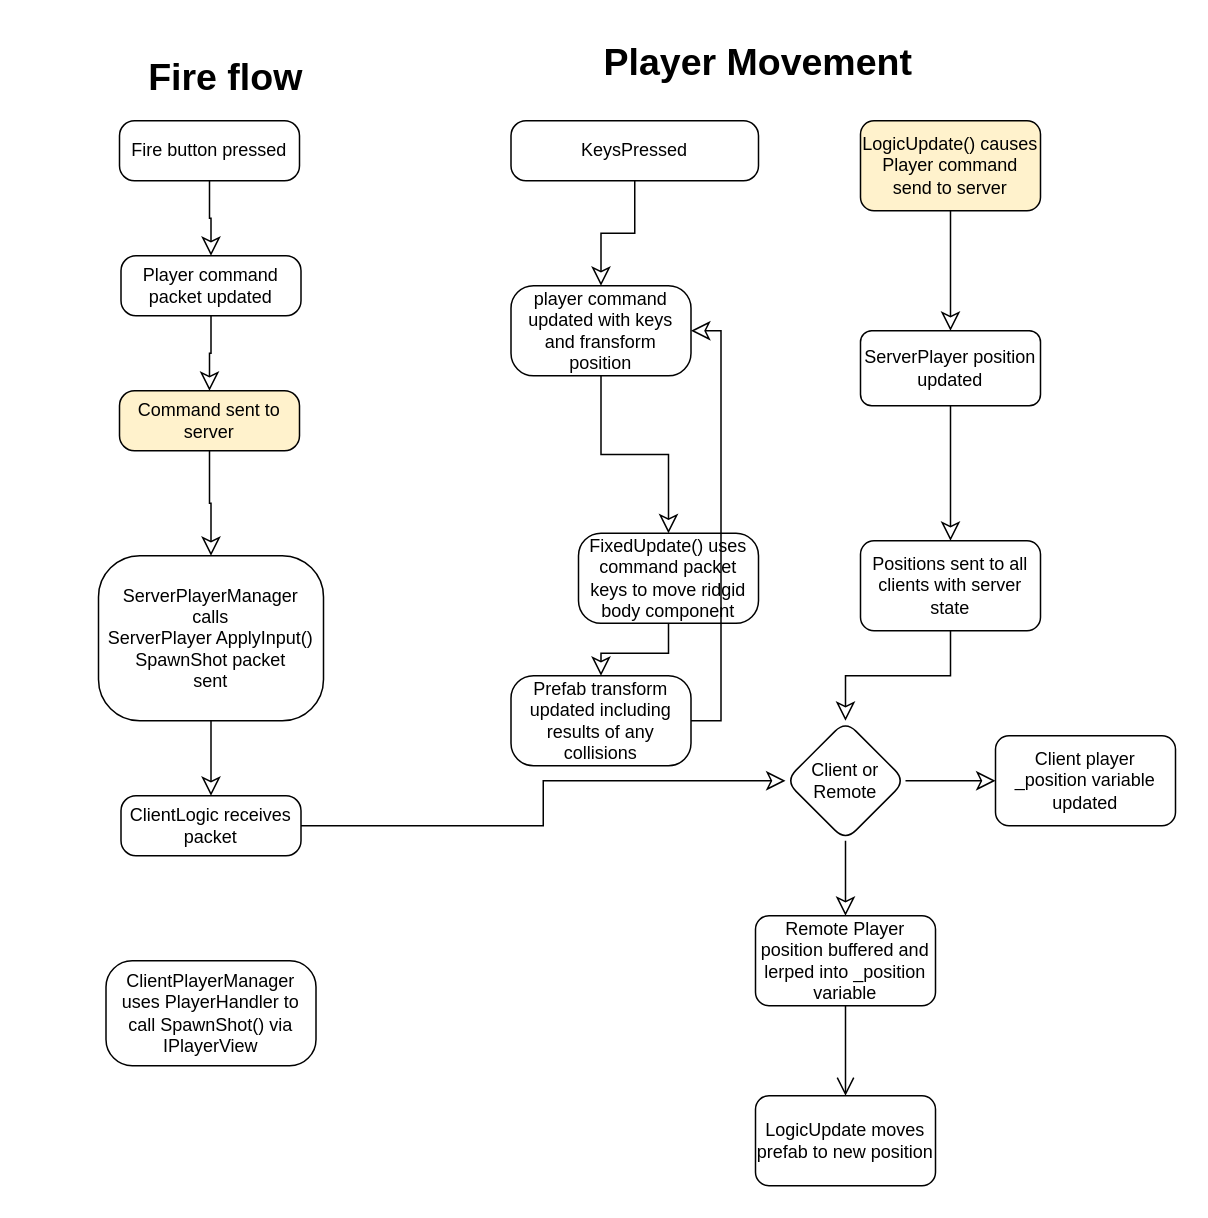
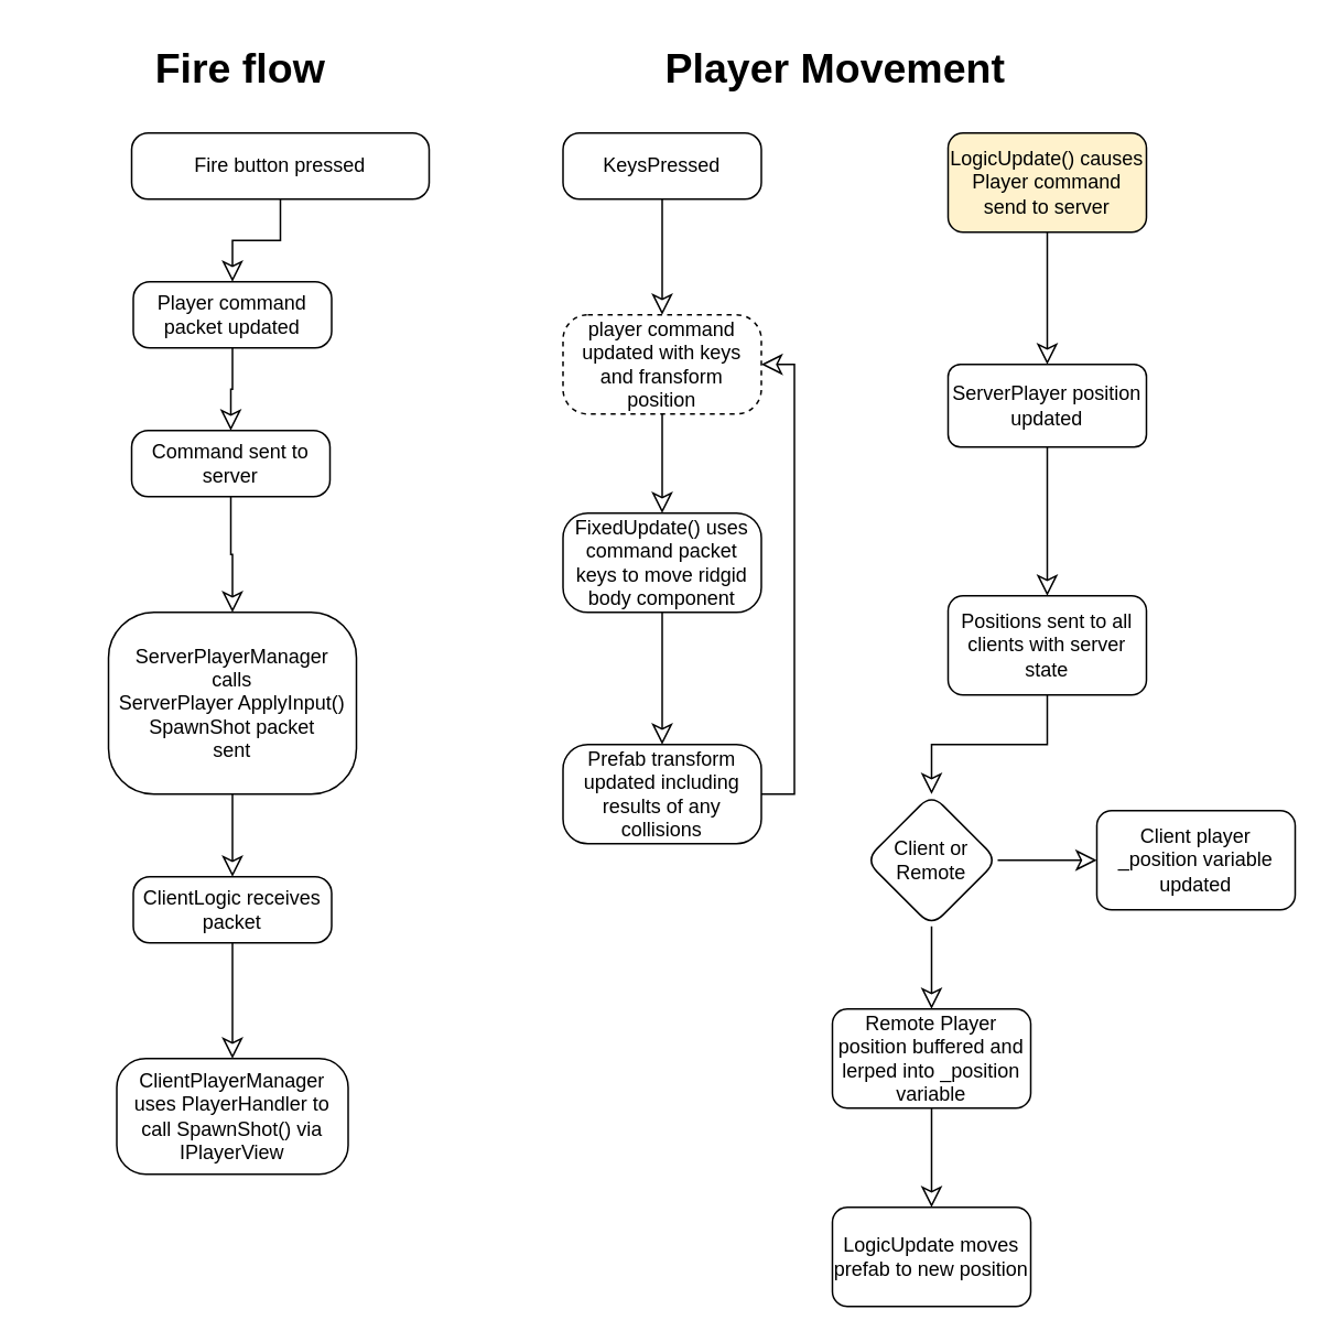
  <mxCell id="0" />
  <mxCell id="1" parent="0" />
  <mxCell id="2" value="" style="edgeStyle=orthogonalEdgeStyle;rounded=0;orthogonalLoop=1;jettySize=auto;html=1;endFill=0;endSize=10;" edge="1" parent="1" source="3" target="6"><mxGeometry relative="1" as="geometry" /></mxCell>
- <mxCell id="3" value="Fire button pressed" style="rounded=1;whiteSpace=wrap;html=1;fontSize=12;glass=0;strokeWidth=1;shadow=0;arcSize=25;" parent="1" vertex="1"><mxGeometry x="79" y="80" width="120" height="40" as="geometry" /></mxCell>
- <mxCell id="4" value="&lt;font style=&quot;font-size: 25px&quot;&gt;&lt;b&gt;Fire flow&lt;/b&gt;&lt;/font&gt;" style="text;html=1;strokeColor=none;fillColor=none;align=center;verticalAlign=middle;whiteSpace=wrap;rounded=0;" vertex="1" parent="1"><mxGeometry x="25" y="30" width="250" height="40" as="geometry" /></mxCell>
+ <mxCell id="3" value="Fire button pressed" style="rounded=1;whiteSpace=wrap;html=1;fontSize=12;glass=0;strokeWidth=1;shadow=0;arcSize=25;" parent="1" vertex="1"><mxGeometry x="79" y="80" width="180" height="40" as="geometry" /></mxCell>
+ <mxCell id="4" value="&lt;font style=&quot;font-size: 25px&quot;&gt;&lt;b&gt;Fire flow&lt;/b&gt;&lt;/font&gt;" style="text;html=1;strokeColor=none;fillColor=none;align=center;verticalAlign=middle;whiteSpace=wrap;rounded=0;" vertex="1" parent="1"><mxGeometry x="20" y="20" width="250" height="40" as="geometry" /></mxCell>
  <mxCell id="5" value="" style="edgeStyle=orthogonalEdgeStyle;rounded=0;orthogonalLoop=1;jettySize=auto;html=1;endFill=0;endSize=10;" edge="1" parent="1" source="6" target="8"><mxGeometry relative="1" as="geometry" /></mxCell>
  <mxCell id="6" value="Player command packet updated" style="rounded=1;whiteSpace=wrap;html=1;fontSize=12;glass=0;strokeWidth=1;shadow=0;arcSize=25;" vertex="1" parent="1"><mxGeometry x="80" y="170" width="120" height="40" as="geometry" /></mxCell>
  <mxCell id="7" value="" style="edgeStyle=orthogonalEdgeStyle;rounded=0;orthogonalLoop=1;jettySize=auto;html=1;endFill=0;endSize=10;" edge="1" parent="1" source="8" target="10"><mxGeometry relative="1" as="geometry" /></mxCell>
- <mxCell id="8" value="Command sent to server" style="rounded=1;whiteSpace=wrap;html=1;fontSize=12;glass=0;strokeWidth=1;shadow=0;arcSize=25;fillColor=#fff2cc;" vertex="1" parent="1"><mxGeometry x="79" y="260" width="120" height="40" as="geometry" /></mxCell>
+ <mxCell id="8" value="Command sent to server" style="rounded=1;whiteSpace=wrap;html=1;fontSize=12;glass=0;strokeWidth=1;shadow=0;arcSize=25;" vertex="1" parent="1"><mxGeometry x="79" y="260" width="120" height="40" as="geometry" /></mxCell>
  <mxCell id="9" style="edgeStyle=orthogonalEdgeStyle;rounded=0;orthogonalLoop=1;jettySize=auto;html=1;entryX=0.5;entryY=0;entryDx=0;entryDy=0;endFill=0;endSize=10;" edge="1" parent="1" source="10" target="12"><mxGeometry relative="1" as="geometry" /></mxCell>
  <mxCell id="10" value="ServerPlayerManager&lt;br&gt;calls&lt;br&gt;ServerPlayer ApplyInput()&lt;br&gt;SpawnShot packet&lt;br&gt;sent" style="rounded=1;whiteSpace=wrap;html=1;fontSize=12;glass=0;strokeWidth=1;shadow=0;arcSize=25;" vertex="1" parent="1"><mxGeometry x="65" y="370" width="150" height="110" as="geometry" /></mxCell>
- <mxCell id="11" value="" style="edgeStyle=orthogonalEdgeStyle;rounded=0;orthogonalLoop=1;jettySize=auto;html=1;endFill=0;endSize=10;" edge="1" parent="1" source="12" target="31"><mxGeometry relative="1" as="geometry" /></mxCell>
+ <mxCell id="11" value="" style="edgeStyle=orthogonalEdgeStyle;rounded=0;orthogonalLoop=1;jettySize=auto;html=1;endFill=0;endSize=10;" edge="1" parent="1" source="12" target="13"><mxGeometry relative="1" as="geometry" /></mxCell>
  <mxCell id="12" value="ClientLogic receives packet" style="rounded=1;whiteSpace=wrap;html=1;fontSize=12;glass=0;strokeWidth=1;shadow=0;arcSize=25;" vertex="1" parent="1"><mxGeometry x="80" y="530" width="120" height="40" as="geometry" /></mxCell>
  <mxCell id="13" value="ClientPlayerManager uses PlayerHandler to call SpawnShot() via IPlayerView" style="whiteSpace=wrap;html=1;rounded=1;shadow=0;strokeWidth=1;glass=0;arcSize=25;" vertex="1" parent="1"><mxGeometry x="70" y="640" width="140" height="70" as="geometry" /></mxCell>
  <mxCell id="14" value="&lt;font style=&quot;font-size: 25px&quot;&gt;&lt;b&gt;Player Movement&lt;/b&gt;&lt;/font&gt;" style="text;html=1;strokeColor=none;fillColor=none;align=center;verticalAlign=middle;whiteSpace=wrap;rounded=0;" vertex="1" parent="1"><mxGeometry x="380" y="20" width="250" height="40" as="geometry" /></mxCell>
  <mxCell id="15" value="" style="edgeStyle=orthogonalEdgeStyle;rounded=0;orthogonalLoop=1;jettySize=auto;html=1;endFill=0;endSize=10;" edge="1" parent="1" source="16" target="18"><mxGeometry relative="1" as="geometry" /></mxCell>
- <mxCell id="16" value="KeysPressed" style="rounded=1;whiteSpace=wrap;html=1;fontSize=12;glass=0;strokeWidth=1;shadow=0;arcSize=25;" vertex="1" parent="1"><mxGeometry x="340" y="80" width="165" height="40" as="geometry" /></mxCell>
+ <mxCell id="16" value="KeysPressed" style="rounded=1;whiteSpace=wrap;html=1;fontSize=12;glass=0;strokeWidth=1;shadow=0;arcSize=25;" vertex="1" parent="1"><mxGeometry x="340" y="80" width="120" height="40" as="geometry" /></mxCell>
  <mxCell id="17" value="" style="edgeStyle=orthogonalEdgeStyle;rounded=0;orthogonalLoop=1;jettySize=auto;html=1;endFill=0;endSize=10;" edge="1" parent="1" source="18" target="20"><mxGeometry relative="1" as="geometry" /></mxCell>
- <mxCell id="18" value="player command updated with keys and fransform position" style="whiteSpace=wrap;html=1;rounded=1;shadow=0;strokeWidth=1;glass=0;arcSize=25;" vertex="1" parent="1"><mxGeometry x="340" y="190" width="120" height="60" as="geometry" /></mxCell>
+ <mxCell id="18" value="player command updated with keys and fransform position" style="whiteSpace=wrap;html=1;rounded=1;shadow=0;strokeWidth=1;glass=0;arcSize=25;dashed=1;" vertex="1" parent="1"><mxGeometry x="340" y="190" width="120" height="60" as="geometry" /></mxCell>
  <mxCell id="19" value="" style="edgeStyle=orthogonalEdgeStyle;rounded=0;orthogonalLoop=1;jettySize=auto;html=1;endFill=0;endSize=10;" edge="1" parent="1" source="20" target="22"><mxGeometry relative="1" as="geometry" /></mxCell>
- <mxCell id="20" value="FixedUpdate() uses command packet keys to move ridgid body component" style="whiteSpace=wrap;html=1;rounded=1;shadow=0;strokeWidth=1;glass=0;arcSize=25;" vertex="1" parent="1"><mxGeometry x="385" y="355" width="120" height="60" as="geometry" /></mxCell>
+ <mxCell id="20" value="FixedUpdate() uses command packet keys to move ridgid body component" style="whiteSpace=wrap;html=1;rounded=1;shadow=0;strokeWidth=1;glass=0;arcSize=25;" vertex="1" parent="1"><mxGeometry x="340" y="310" width="120" height="60" as="geometry" /></mxCell>
  <mxCell id="21" value="" style="edgeStyle=orthogonalEdgeStyle;rounded=0;orthogonalLoop=1;jettySize=auto;html=1;endFill=0;endSize=10;entryX=1;entryY=0.5;entryDx=0;entryDy=0;" edge="1" parent="1" source="22" target="18"><mxGeometry relative="1" as="geometry"><mxPoint x="540" y="500" as="targetPoint" /><Array as="points"><mxPoint x="480" y="480" /><mxPoint x="480" y="220" /></Array></mxGeometry></mxCell>
  <mxCell id="22" value="Prefab transform updated including results of any collisions" style="whiteSpace=wrap;html=1;rounded=1;shadow=0;strokeWidth=1;glass=0;arcSize=25;" vertex="1" parent="1"><mxGeometry x="340" y="450" width="120" height="60" as="geometry" /></mxCell>
  <mxCell id="23" value="" style="edgeStyle=orthogonalEdgeStyle;rounded=0;orthogonalLoop=1;jettySize=auto;html=1;endFill=0;endSize=10;" edge="1" parent="1" source="24" target="26"><mxGeometry relative="1" as="geometry" /></mxCell>
  <mxCell id="24" value="LogicUpdate() causes Player command send to server" style="rounded=1;whiteSpace=wrap;html=1;fillColor=#fff2cc;" vertex="1" parent="1"><mxGeometry x="573" y="80" width="120" height="60" as="geometry" /></mxCell>
  <mxCell id="25" value="" style="edgeStyle=orthogonalEdgeStyle;rounded=0;orthogonalLoop=1;jettySize=auto;html=1;endFill=0;endSize=10;" edge="1" parent="1" source="26" target="28"><mxGeometry relative="1" as="geometry" /></mxCell>
  <mxCell id="26" value="ServerPlayer position updated" style="whiteSpace=wrap;html=1;rounded=1;" vertex="1" parent="1"><mxGeometry x="573" y="220" width="120" height="50" as="geometry" /></mxCell>
  <mxCell id="27" value="" style="edgeStyle=orthogonalEdgeStyle;rounded=0;orthogonalLoop=1;jettySize=auto;html=1;endFill=0;endSize=10;" edge="1" parent="1" source="28" target="31"><mxGeometry relative="1" as="geometry" /></mxCell>
  <mxCell id="28" value="Positions sent to all clients with server state" style="whiteSpace=wrap;html=1;rounded=1;" vertex="1" parent="1"><mxGeometry x="573" y="360" width="120" height="60" as="geometry" /></mxCell>
  <mxCell id="29" value="" style="edgeStyle=orthogonalEdgeStyle;rounded=0;orthogonalLoop=1;jettySize=auto;html=1;endFill=0;endSize=10;" edge="1" parent="1" source="31" target="32"><mxGeometry relative="1" as="geometry" /></mxCell>
  <mxCell id="30" value="" style="edgeStyle=orthogonalEdgeStyle;rounded=0;orthogonalLoop=1;jettySize=auto;html=1;endFill=0;endSize=10;" edge="1" parent="1" source="31" target="34"><mxGeometry relative="1" as="geometry" /></mxCell>
  <mxCell id="31" value="Client or Remote" style="rhombus;whiteSpace=wrap;html=1;rounded=1;" vertex="1" parent="1"><mxGeometry x="523" y="480" width="80" height="80" as="geometry" /></mxCell>
  <mxCell id="32" value="Client player _position variable updated" style="whiteSpace=wrap;html=1;rounded=1;" vertex="1" parent="1"><mxGeometry x="663" y="490" width="120" height="60" as="geometry" /></mxCell>
- <mxCell id="33" value="" style="edgeStyle=orthogonalEdgeStyle;rounded=0;orthogonalLoop=1;jettySize=auto;html=1;endFill=0;endSize=10;endArrow=open;" edge="1" parent="1" source="34" target="35"><mxGeometry relative="1" as="geometry" /></mxCell>
+ <mxCell id="33" value="" style="edgeStyle=orthogonalEdgeStyle;rounded=0;orthogonalLoop=1;jettySize=auto;html=1;endFill=0;endSize=10;" edge="1" parent="1" source="34" target="35"><mxGeometry relative="1" as="geometry" /></mxCell>
  <mxCell id="34" value="Remote Player position buffered and lerped into _position variable" style="whiteSpace=wrap;html=1;rounded=1;" vertex="1" parent="1"><mxGeometry x="503" y="610" width="120" height="60" as="geometry" /></mxCell>
  <mxCell id="35" value="LogicUpdate moves prefab to new position" style="whiteSpace=wrap;html=1;rounded=1;" vertex="1" parent="1"><mxGeometry x="503" y="730" width="120" height="60" as="geometry" /></mxCell>
